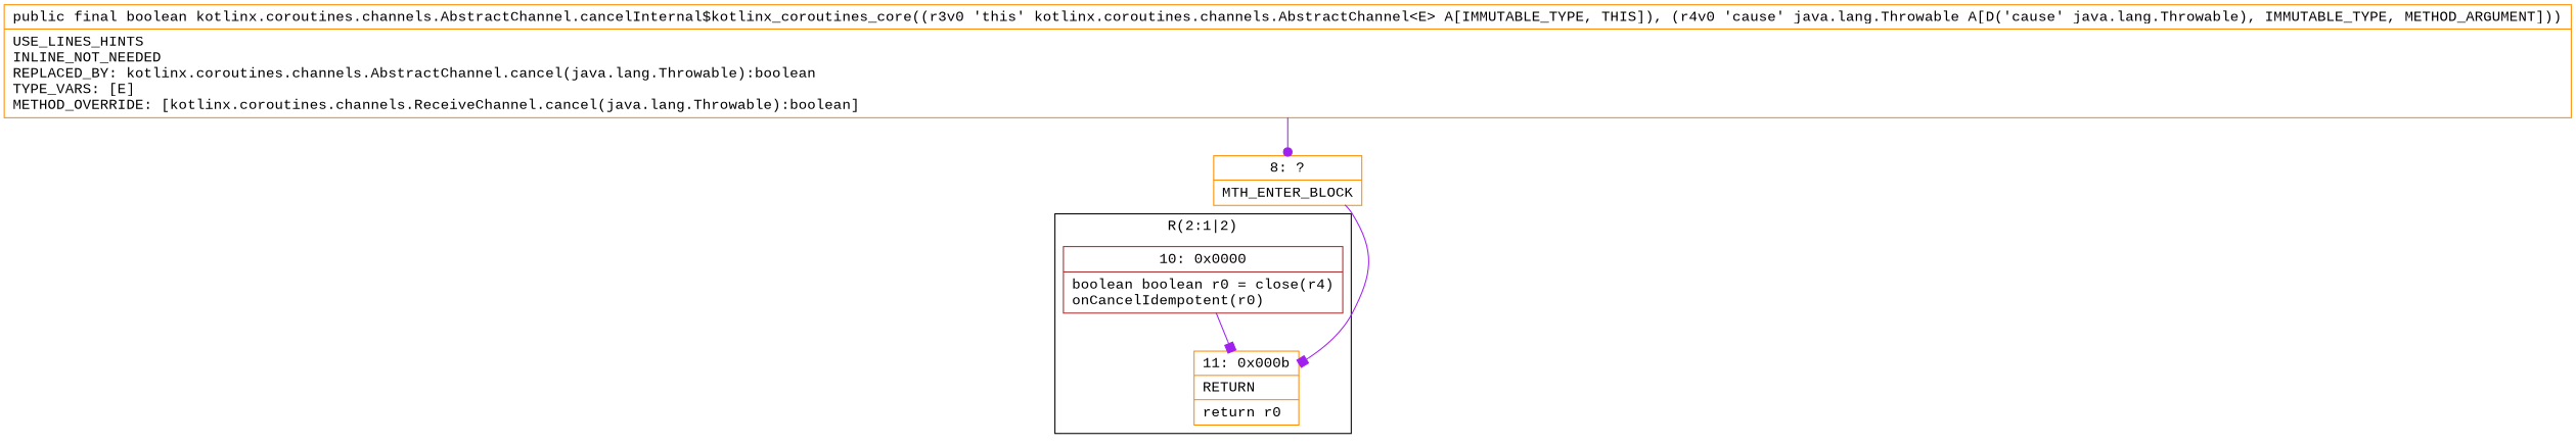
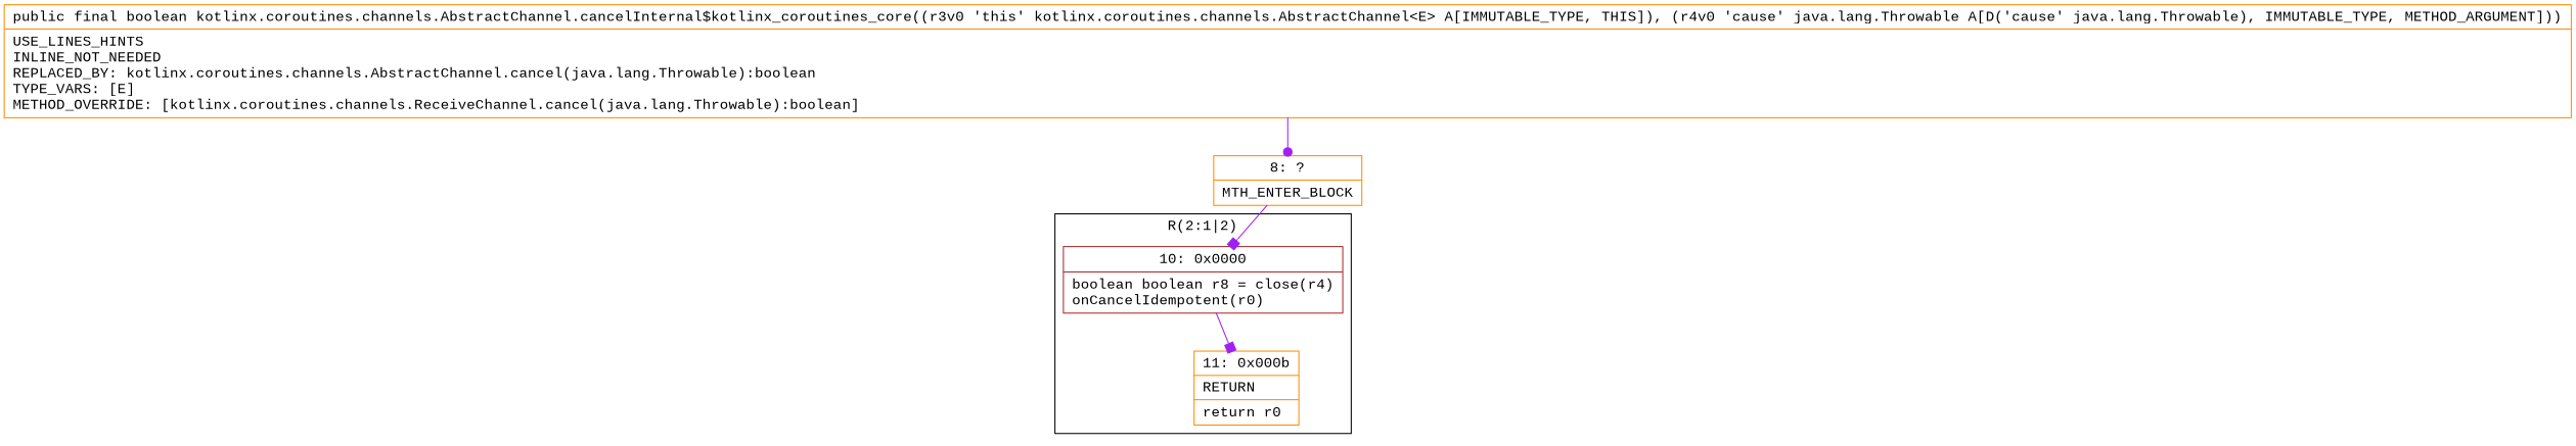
  digraph {
    fontname="Liberation Mono"
    node [color=darkorange fontname="Liberation Mono" shape=record]
    edge [arrowhead=box color=purple fontname="Liberation Mono"]
-   n1 [color=brown label="{10\:\ 0x0000|boolean boolean r0 = close(r4)\lonCancelIdempotent(r0)\l}"]
+   n1 [color=brown label="{10\:\ 0x0000|boolean boolean r8 = close(r4)\lonCancelIdempotent(r0)\l}"]
    n2 [label="{11\:\ 0x000b|RETURN\l|return r0\l}"]
    n3 [label="{8\:\ ?|MTH_ENTER_BLOCK\l}"]
    n4 [label="{public final boolean kotlinx.coroutines.channels.AbstractChannel.cancelInternal$kotlinx_coroutines_core((r3v0 'this' kotlinx.coroutines.channels.AbstractChannel\<E\> A[IMMUTABLE_TYPE, THIS]), (r4v0 'cause' java.lang.Throwable A[D('cause' java.lang.Throwable), IMMUTABLE_TYPE, METHOD_ARGUMENT]))  | USE_LINES_HINTS\lINLINE_NOT_NEEDED\lREPLACED_BY: kotlinx.coroutines.channels.AbstractChannel.cancel(java.lang.Throwable):boolean\lTYPE_VARS: [E]\lMETHOD_OVERRIDE: [kotlinx.coroutines.channels.ReceiveChannel.cancel(java.lang.Throwable):boolean]\l}"]
    subgraph cluster_1 {
      label="R(2:1|2)"
      n1
      n2
    }
    n1 -> n2
-   n3 -> n2
+   n3 -> n1
    n4 -> n3 [arrowhead=dot]
  }
